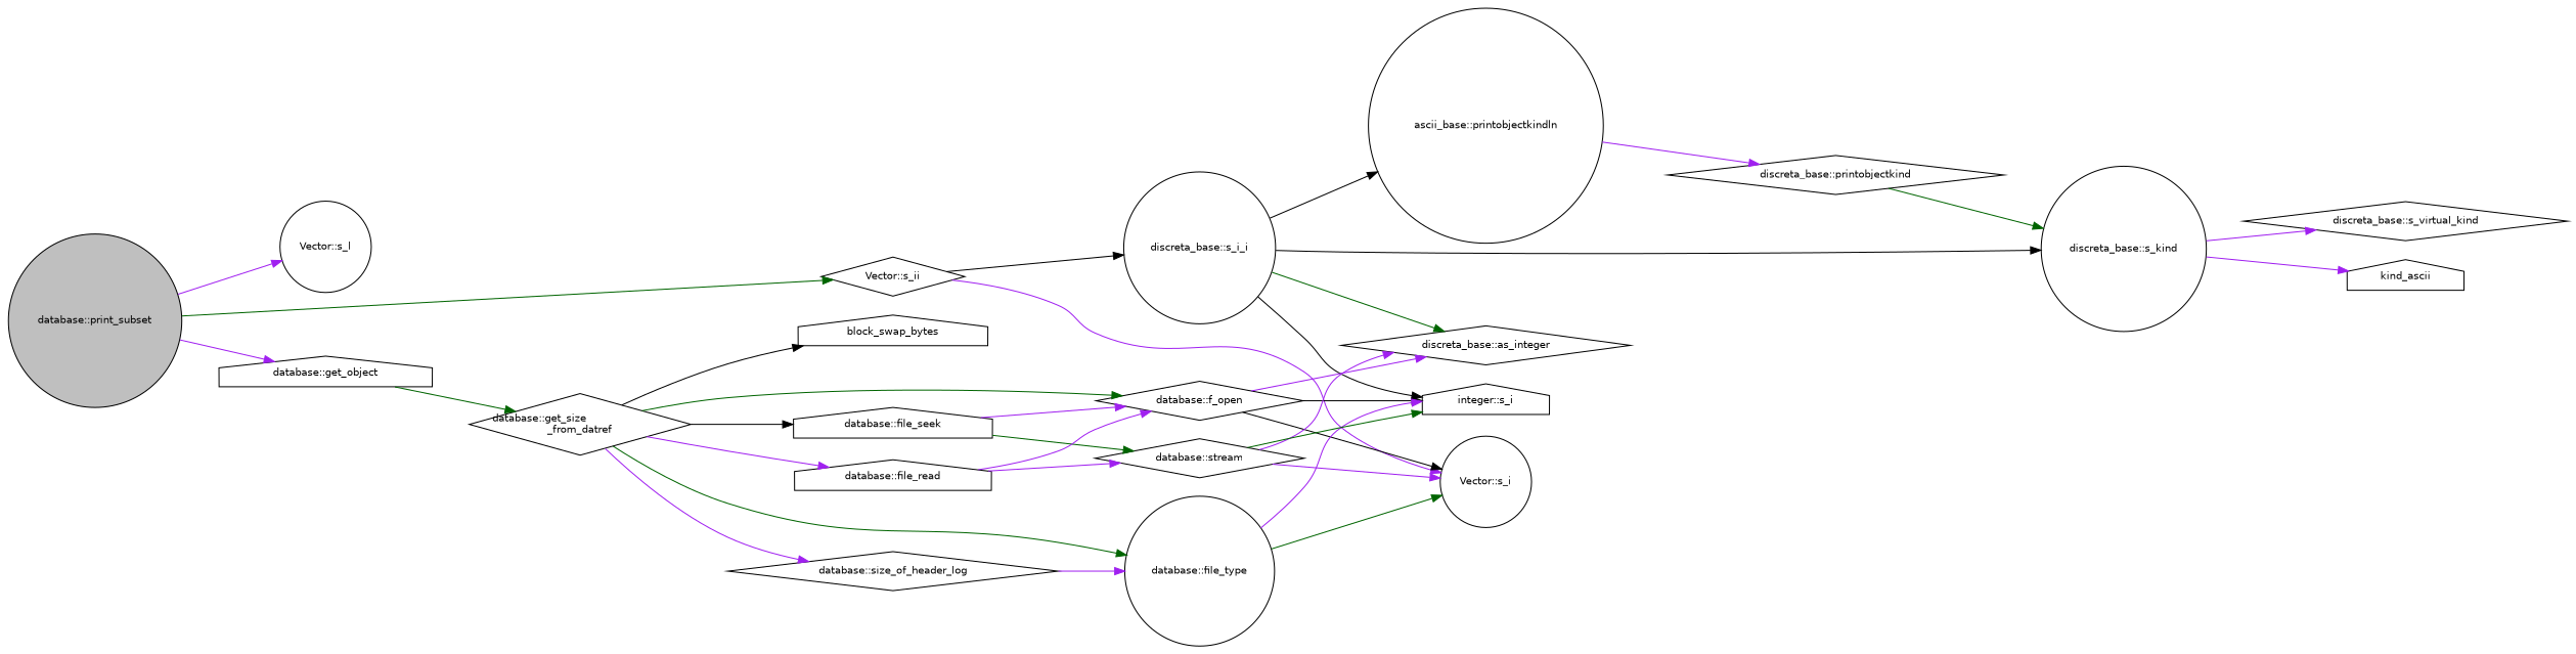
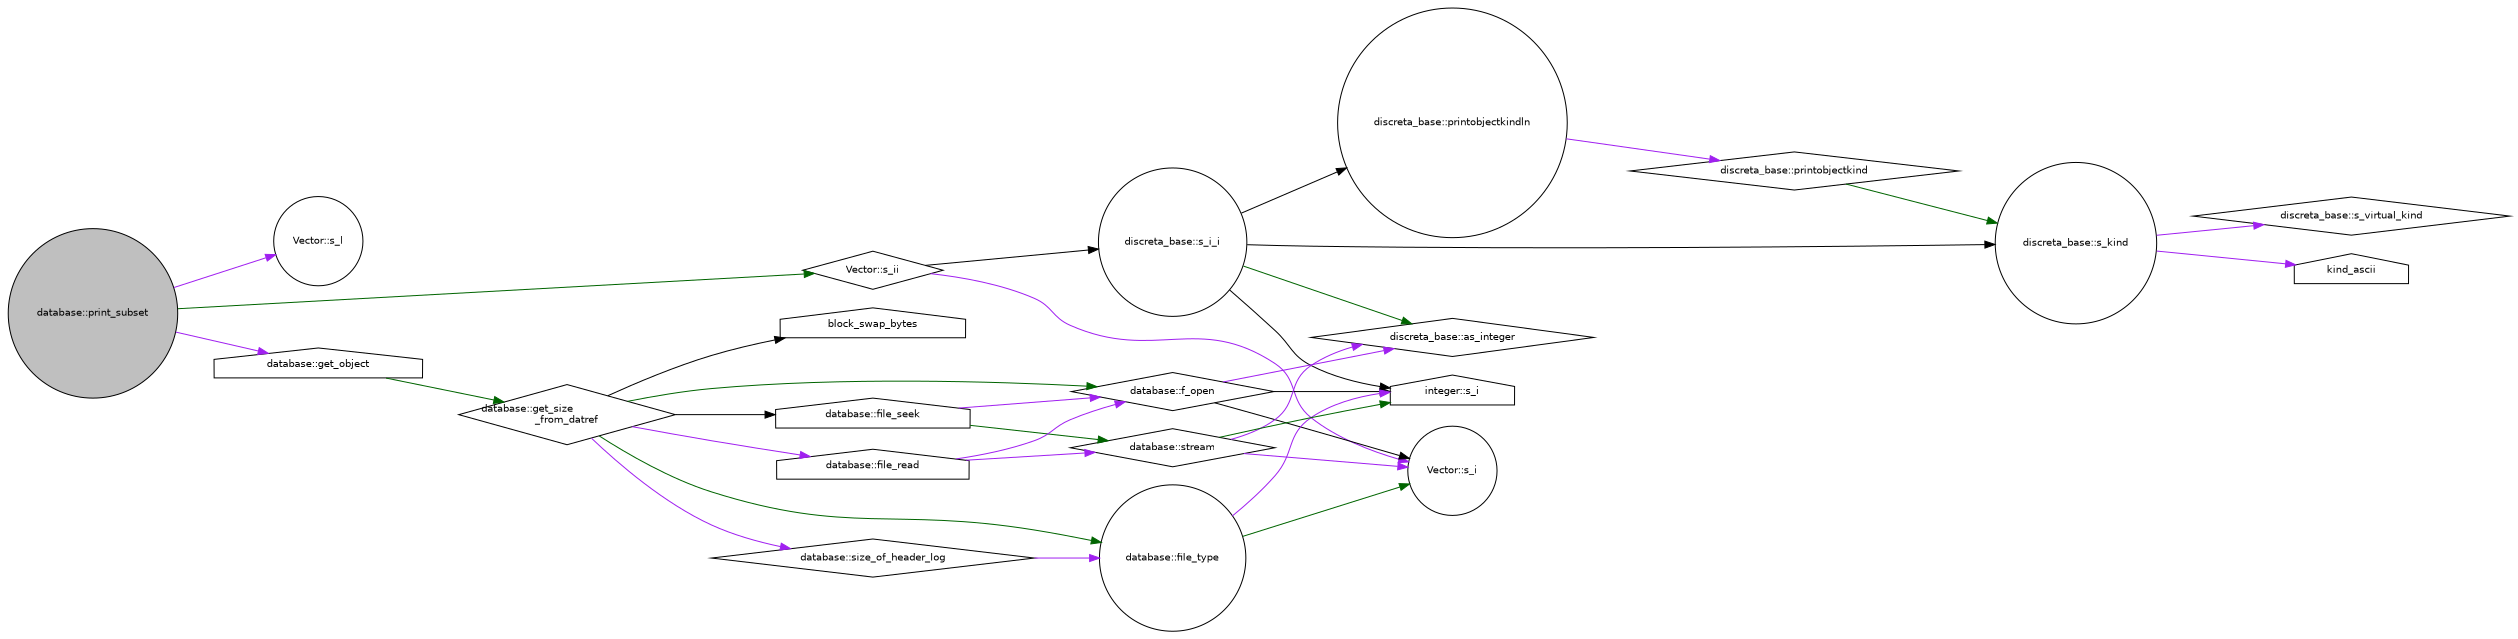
  digraph {
    rankdir=LR
    node [color=black fillcolor=white fontname=Helvetica fontsize=10 shape=diamond style=filled]
    edge [color=purple fontname=Helvetica fontsize=10 labelfontname=Helvetica labelfontsize=10 style=solid]
    n1 [fillcolor=grey75 fontcolor=black height=0.2 label="database::print_subset" shape=circle width=0.4]
    n2 [height=0.2 label="Vector::s_l" shape=circle width=0.4]
    n3 [height=0.2 label="database::get_object" shape=house width=0.4]
    n4 [height=0.2 label="Vector::s_ii" width=0.4]
    n5 [height=0.2 label="database::get_size\l_from_datref" width=0.4]
    n6 [height=0.2 label="Vector::s_i" shape=circle width=0.4]
    n7 [height=0.2 label="discreta_base::s_i_i" shape=circle width=0.4]
    n8 [height=0.2 label="database::f_open" width=0.4]
    n9 [height=0.2 label="database::file_type" shape=circle width=0.4]
    n10 [height=0.2 label="database::file_seek" shape=house width=0.4]
    n11 [height=0.2 label="database::size_of_header_log" width=0.4]
    n12 [height=0.2 label="database::file_read" shape=house width=0.4]
    n13 [height=0.2 label=block_swap_bytes shape=house width=0.4]
    n14 [height=0.2 label="discreta_base::as_integer" width=0.4]
    n15 [height=0.2 label="integer::s_i" shape=house width=0.4]
    n16 [height=0.2 label="database::stream" width=0.4]
    n17 [height=0.2 label="discreta_base::s_kind" shape=circle width=0.4]
-   n18 [height=0.2 label="ascii_base::printobjectkindln" shape=circle width=0.4]
+   n18 [height=0.2 label="discreta_base::printobjectkindln" shape=circle width=0.4]
    n19 [height=0.2 label="discreta_base::s_virtual_kind" width=0.4]
    n20 [height=0.2 label=kind_ascii shape=house width=0.4]
    n21 [height=0.2 label="discreta_base::printobjectkind" width=0.4]
    n1 -> n2
    n1 -> n3
    n1 -> n4 [color=darkgreen]
    n3 -> n5 [color=darkgreen]
    n4 -> n6
    n4 -> n7 [color=black]
    n5 -> n8 [color=darkgreen]
    n5 -> n9 [color=darkgreen]
    n5 -> n10 [color=black]
    n5 -> n11
    n5 -> n12
    n5 -> n13 [color=black]
    n7 -> n14 [color=darkgreen]
    n7 -> n15 [color=black]
    n7 -> n17 [color=black]
    n7 -> n18 [color=black]
    n8 -> n6 [color=black]
    n8 -> n14
    n8 -> n15 [color=black]
    n9 -> n6 [color=darkgreen]
    n9 -> n15
    n10 -> n8
    n10 -> n16 [color=darkgreen]
    n11 -> n9
    n12 -> n8
    n12 -> n16
    n16 -> n6
    n16 -> n14
    n16 -> n15 [color=darkgreen]
    n17 -> n19
    n17 -> n20
    n18 -> n21
    n21 -> n17 [color=darkgreen]
  }
